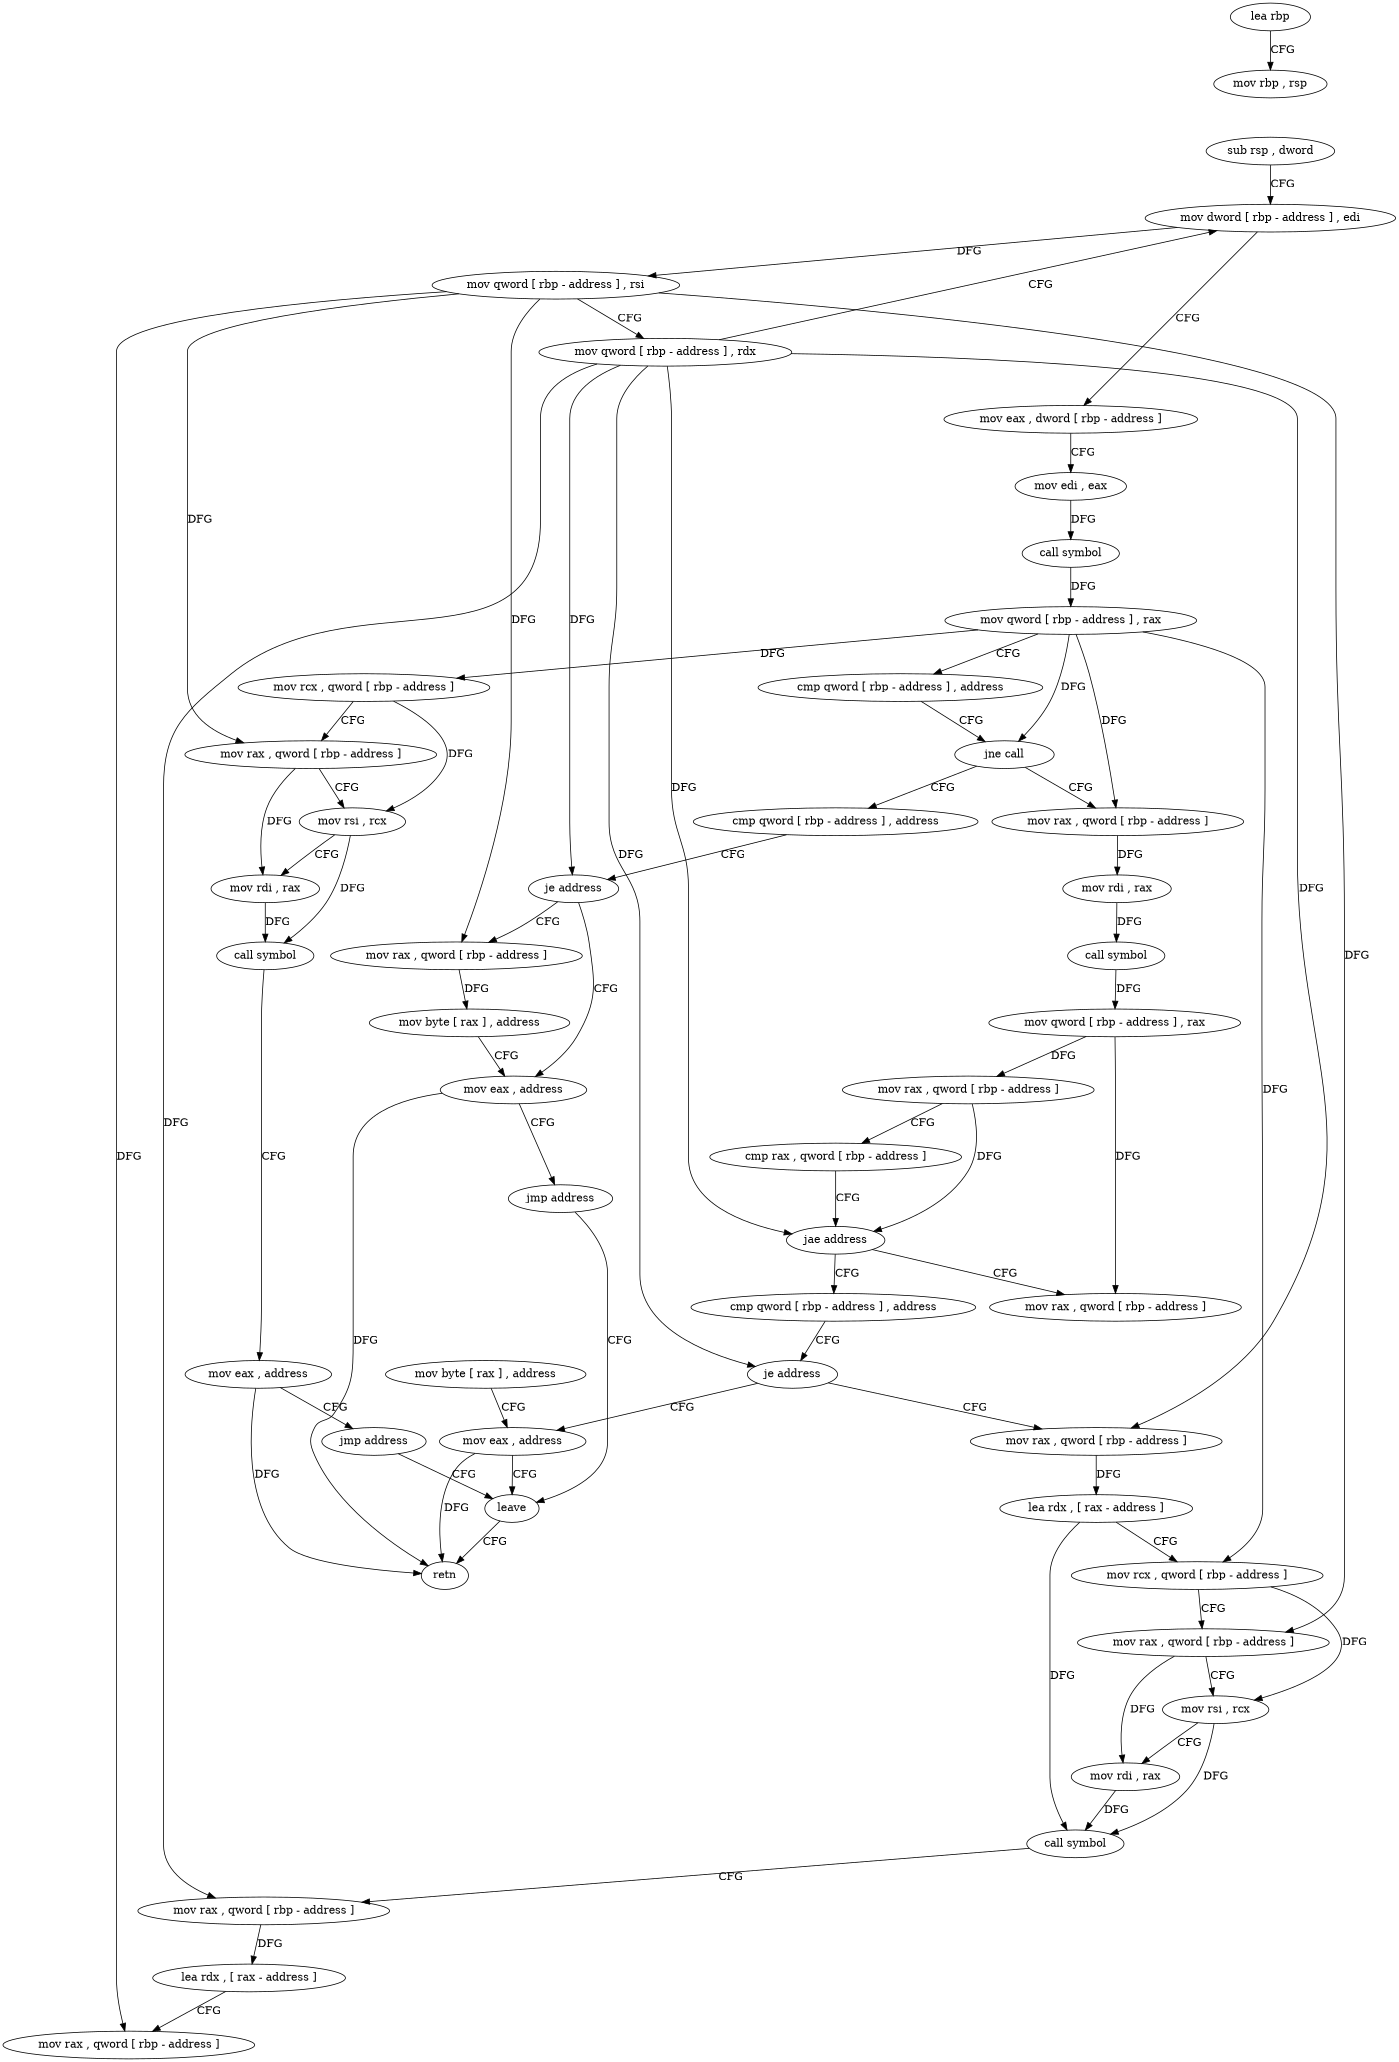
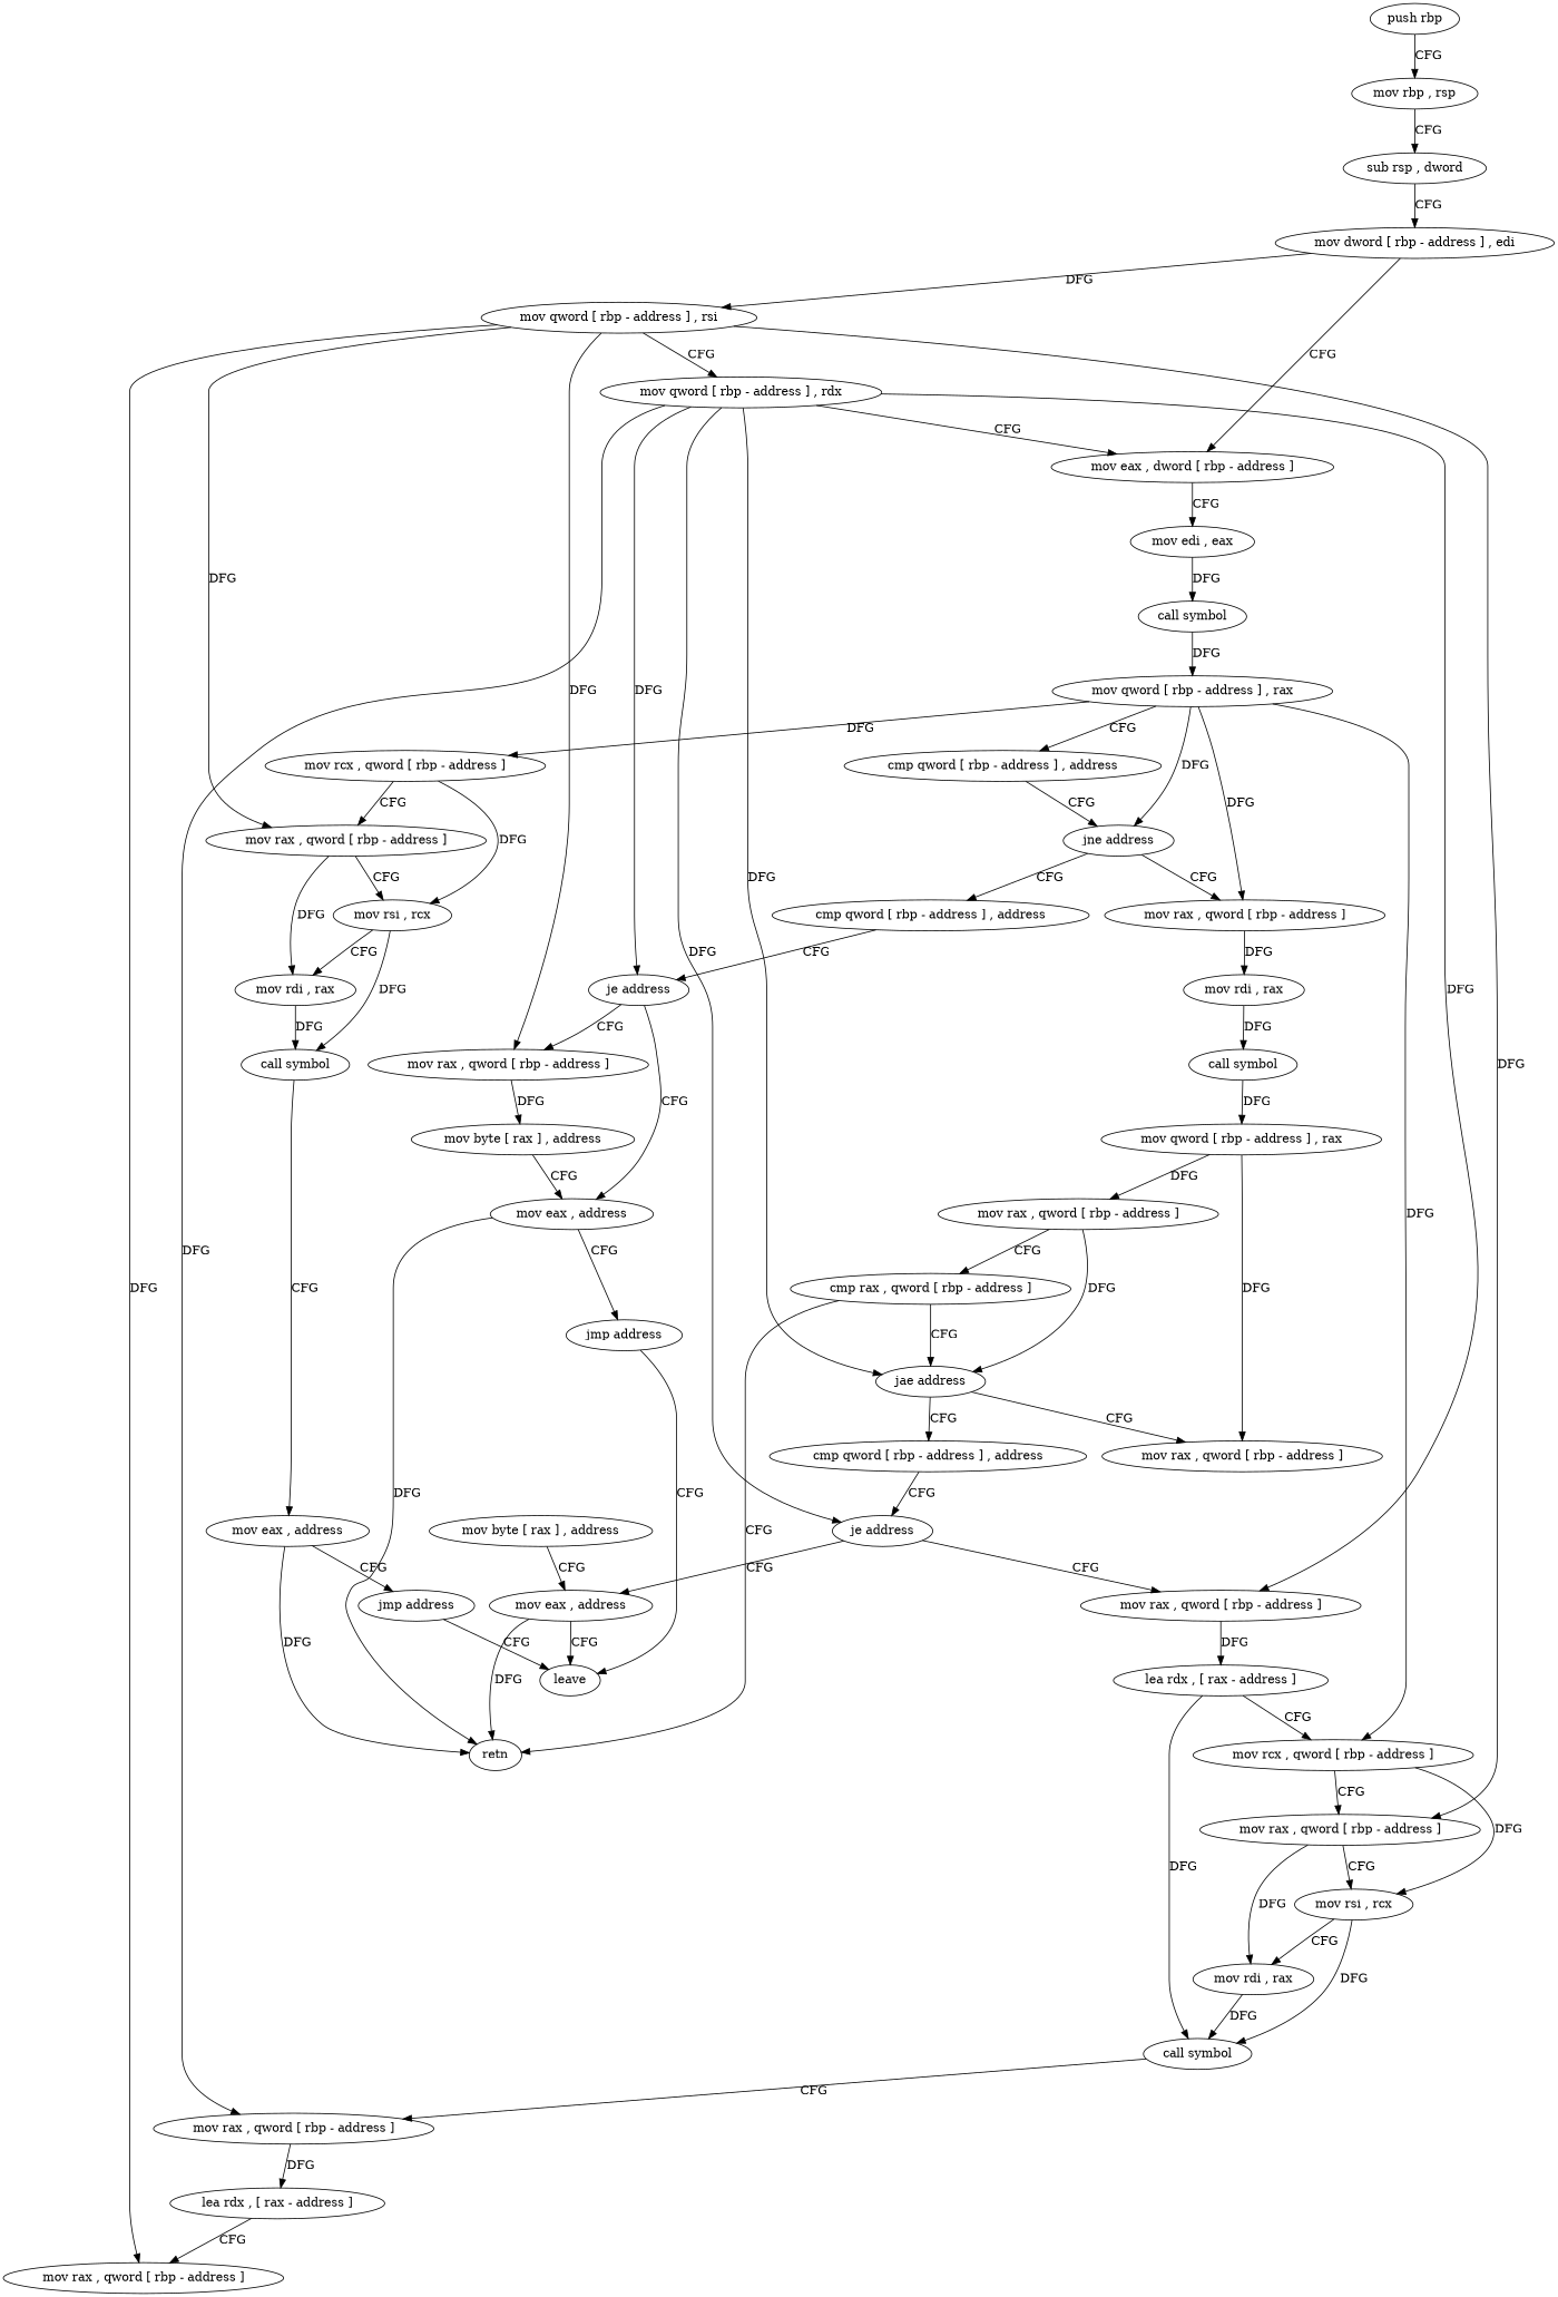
  digraph {
-   n1 [label="lea rbp"]
+   n1 [label="push rbp"]
    n2 [label="mov rbp , rsp"]
    n3 [label="sub rsp , dword"]
    n4 [label="mov dword [ rbp - address ] , edi"]
    n5 [label="mov qword [ rbp - address ] , rsi"]
    n6 [label="mov eax , dword [ rbp - address ]"]
    n7 [label="mov qword [ rbp - address ] , rdx"]
    n8 [label="mov rax , qword [ rbp - address ]"]
    n9 [label="mov rax , qword [ rbp - address ]"]
    n10 [label="mov rax , qword [ rbp - address ]"]
    n11 [label="mov rax , qword [ rbp - address ]"]
    n12 [label="mov edi , eax"]
    n13 [label="jae address"]
    n14 [label="je address"]
    n15 [label="je address"]
    n16 [label="mov rax , qword [ rbp - address ]"]
    n17 [label="mov rax , qword [ rbp - address ]"]
    n18 [label="mov byte [ rax ] , address"]
    n19 [label="mov rsi , rcx"]
    n20 [label="mov rdi , rax"]
    n21 [label="mov rsi , rcx"]
    n22 [label="mov rdi , rax"]
    n23 [label="mov rax , qword [ rbp - address ]"]
    n24 [label="cmp qword [ rbp - address ] , address"]
    n25 [label="mov eax , address"]
    n26 [label="mov eax , address"]
    n27 [label="lea rdx , [ rax - address ]"]
    n28 [label="lea rdx , [ rax - address ]"]
    n29 [label="call symbol"]
    n30 [label="mov qword [ rbp - address ] , rax"]
    n31 [label="cmp qword [ rbp - address ] , address"]
-   n32 [label="jne call"]
+   n32 [label="jne address"]
    n33 [label="mov rax , qword [ rbp - address ]"]
    n34 [label="mov rcx , qword [ rbp - address ]"]
    n35 [label="mov rcx , qword [ rbp - address ]"]
    n36 [label="cmp qword [ rbp - address ] , address"]
    n37 [label="mov rdi , rax"]
    n38 [label="call symbol"]
    n39 [label="mov qword [ rbp - address ] , rax"]
    n40 [label="mov rax , qword [ rbp - address ]"]
    n41 [label="cmp rax , qword [ rbp - address ]"]
    n42 [label="jmp address"]
    n43 [label=retn]
    n44 [label=leave]
    n45 [label="call symbol"]
    n46 [label="call symbol"]
    n47 [label="mov eax , address"]
    n48 [label="jmp address"]
    n49 [label="mov byte [ rax ] , address"]
    n1 -> n2 [label=CFG]
+   n2 -> n3 [label=CFG]
    n3 -> n4 [label=CFG]
    n4 -> n5 [label=DFG]
    n4 -> n6 [label=CFG]
    n5 -> n7 [label=CFG]
    n5 -> n8 [label=DFG]
    n5 -> n9 [label=DFG]
    n5 -> n10 [label=DFG]
    n5 -> n11 [label=DFG]
    n6 -> n12 [label=CFG]
-   n7 -> n4 [label=CFG]
+   n7 -> n6 [label=CFG]
    n7 -> n13 [label=DFG]
    n7 -> n14 [label=DFG]
    n7 -> n15 [label=DFG]
    n7 -> n16 [label=DFG]
    n7 -> n17 [label=DFG]
    n8 -> n18 [label=DFG]
    n9 -> n19 [label=CFG]
    n9 -> n20 [label=DFG]
    n10 -> n21 [label=CFG]
    n10 -> n22 [label=DFG]
    n12 -> n29 [label=DFG]
    n13 -> n23 [label=CFG]
    n13 -> n24 [label=CFG]
    n14 -> n8 [label=CFG]
    n14 -> n25 [label=CFG]
    n15 -> n16 [label=CFG]
    n15 -> n26 [label=CFG]
    n16 -> n27 [label=DFG]
    n17 -> n28 [label=DFG]
    n18 -> n25 [label=CFG]
    n19 -> n20 [label=CFG]
    n19 -> n46 [label=DFG]
    n20 -> n46 [label=DFG]
    n21 -> n22 [label=CFG]
    n21 -> n45 [label=DFG]
    n22 -> n45 [label=DFG]
    n24 -> n15 [label=CFG]
    n25 -> n42 [label=CFG]
    n25 -> n43 [label=DFG]
    n26 -> n43 [label=DFG]
    n26 -> n44 [label=CFG]
    n27 -> n35 [label=CFG]
    n27 -> n45 [label=DFG]
    n28 -> n11 [label=CFG]
    n29 -> n30 [label=DFG]
    n30 -> n31 [label=CFG]
    n30 -> n32 [label=DFG]
    n30 -> n33 [label=DFG]
    n30 -> n34 [label=DFG]
    n30 -> n35 [label=DFG]
    n31 -> n32 [label=CFG]
    n32 -> n33 [label=CFG]
    n32 -> n36 [label=CFG]
    n33 -> n37 [label=DFG]
    n34 -> n9 [label=CFG]
    n34 -> n19 [label=DFG]
    n35 -> n10 [label=CFG]
    n35 -> n21 [label=DFG]
    n36 -> n14 [label=CFG]
    n37 -> n38 [label=DFG]
    n38 -> n39 [label=DFG]
    n39 -> n23 [label=DFG]
    n39 -> n40 [label=DFG]
    n40 -> n13 [label=DFG]
    n40 -> n41 [label=CFG]
    n41 -> n13 [label=CFG]
    n42 -> n44 [label=CFG]
-   n44 -> n43 [label=CFG]
+   n41 -> n43 [label=CFG]
    n45 -> n17 [label=CFG]
    n46 -> n47 [label=CFG]
    n47 -> n43 [label=DFG]
    n47 -> n48 [label=CFG]
    n48 -> n44 [label=CFG]
    n49 -> n26 [label=CFG]
  }
